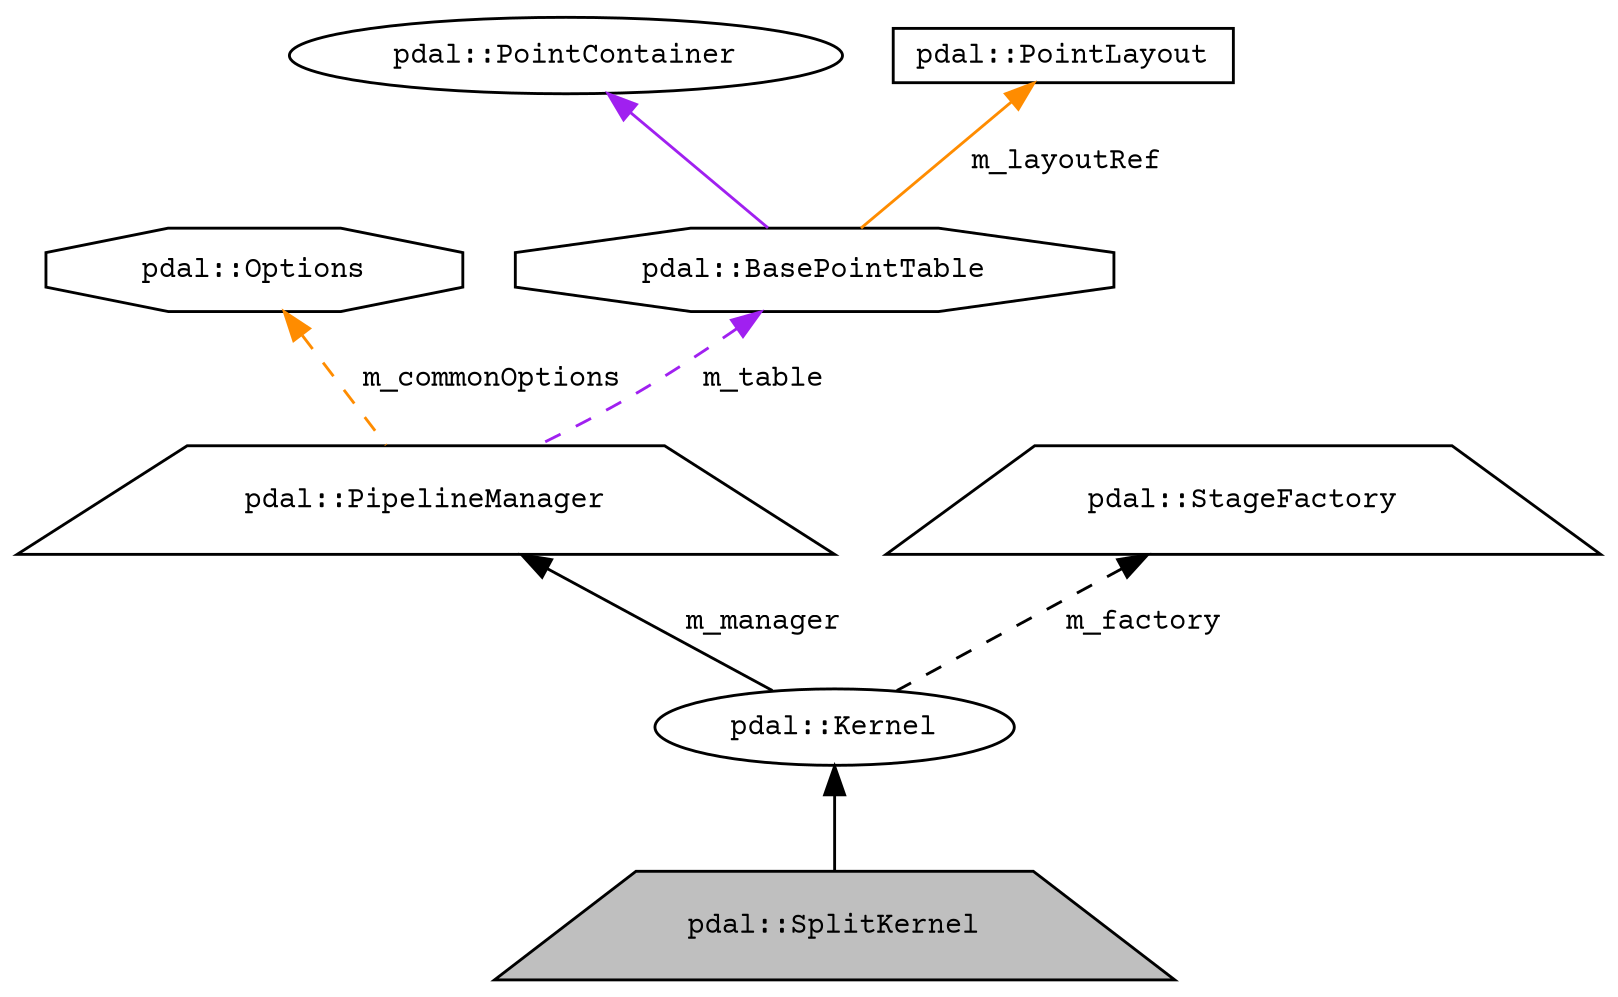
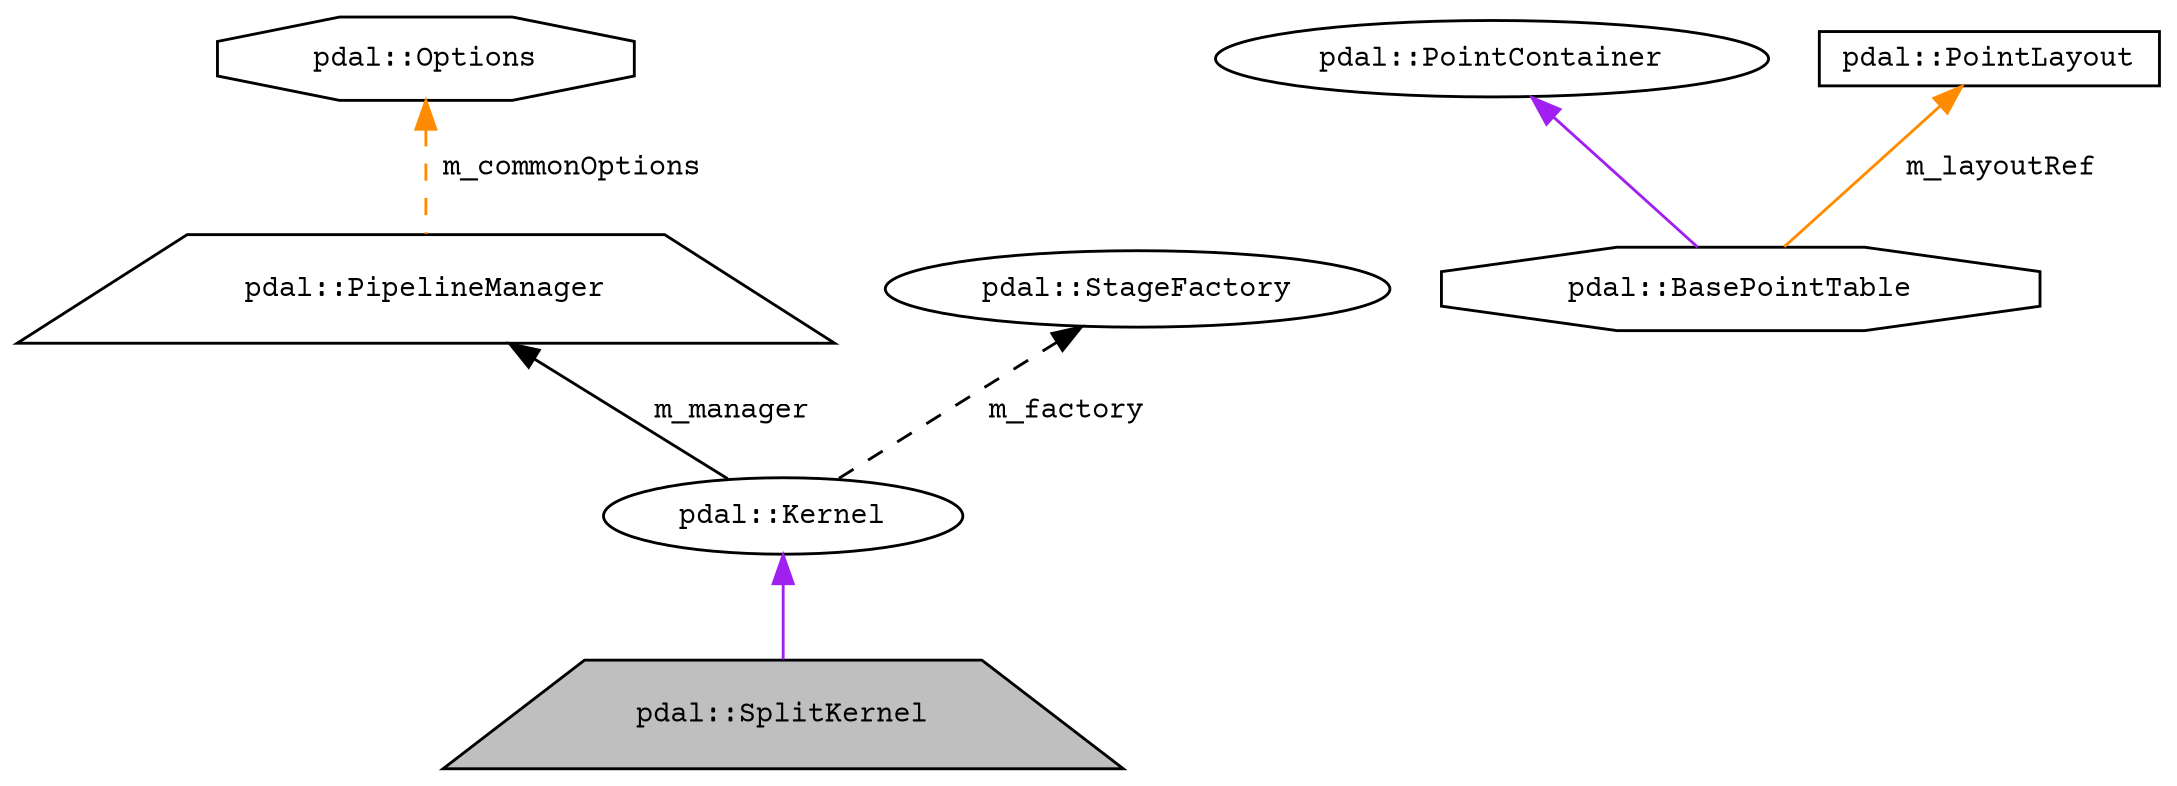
  digraph {
    fontname="Courier Prime"
    node [color=black fillcolor=white fontname="Courier Prime" fontsize=10 shape=trapezium style=filled]
    edge [color=purple dir=back fontname="Courier Prime" fontsize=10 labelfontname=Helvetica labelfontsize=10 style=solid]
    n1 [fillcolor=grey75 fontcolor=black height=0.2 label="pdal::SplitKernel" width=0.4]
    n2 [height=0.2 label="pdal::Kernel" shape=ellipse width=0.4]
    n3 [height=0.2 label="pdal::PipelineManager" width=0.4]
-   n4 [height=0.2 label="pdal::StageFactory" width=0.4]
+   n4 [height=0.2 label="pdal::StageFactory" shape=ellipse width=0.4]
    n5 [height=0.2 label="pdal::Options" shape=octagon width=0.4]
    n6 [height=0.2 label="pdal::BasePointTable" shape=octagon width=0.4]
    n7 [height=0.2 label="pdal::PointContainer" shape=ellipse width=0.4]
    n8 [height=0.2 label="pdal::PointLayout" shape=box width=0.4]
-   n2 -> n1 [color=black]
+   n2 -> n1
    n3 -> n2 [color=black label=" m_manager"]
    n4 -> n2 [color=black label=" m_factory" style=dashed]
    n5 -> n3 [color=darkorange label=" m_commonOptions" style=dashed]
-   n6 -> n3 [label=" m_table" style=dashed]
    n7 -> n6
    n8 -> n6 [color=darkorange label=" m_layoutRef"]
  }
